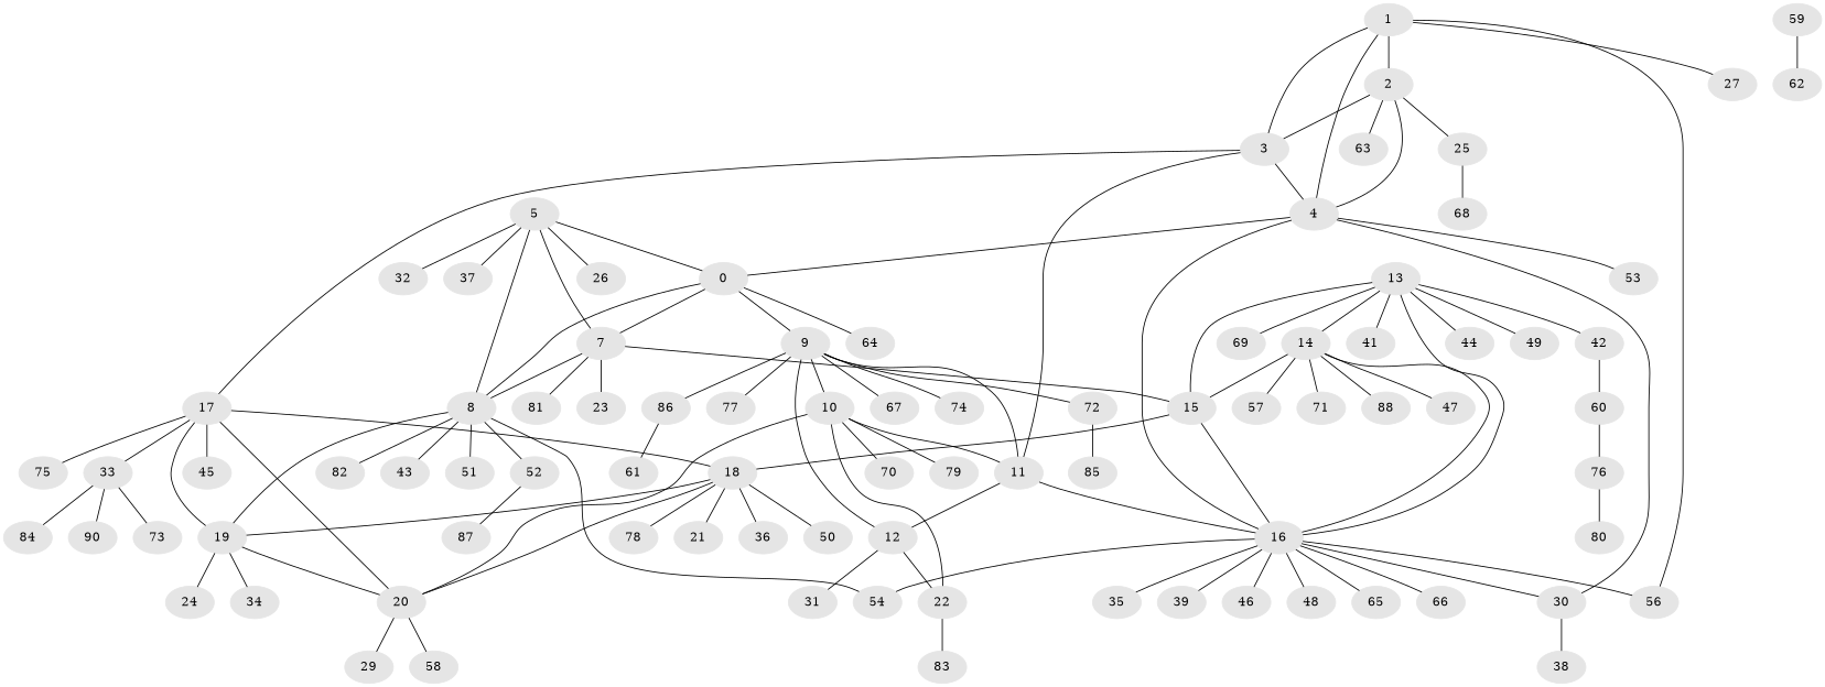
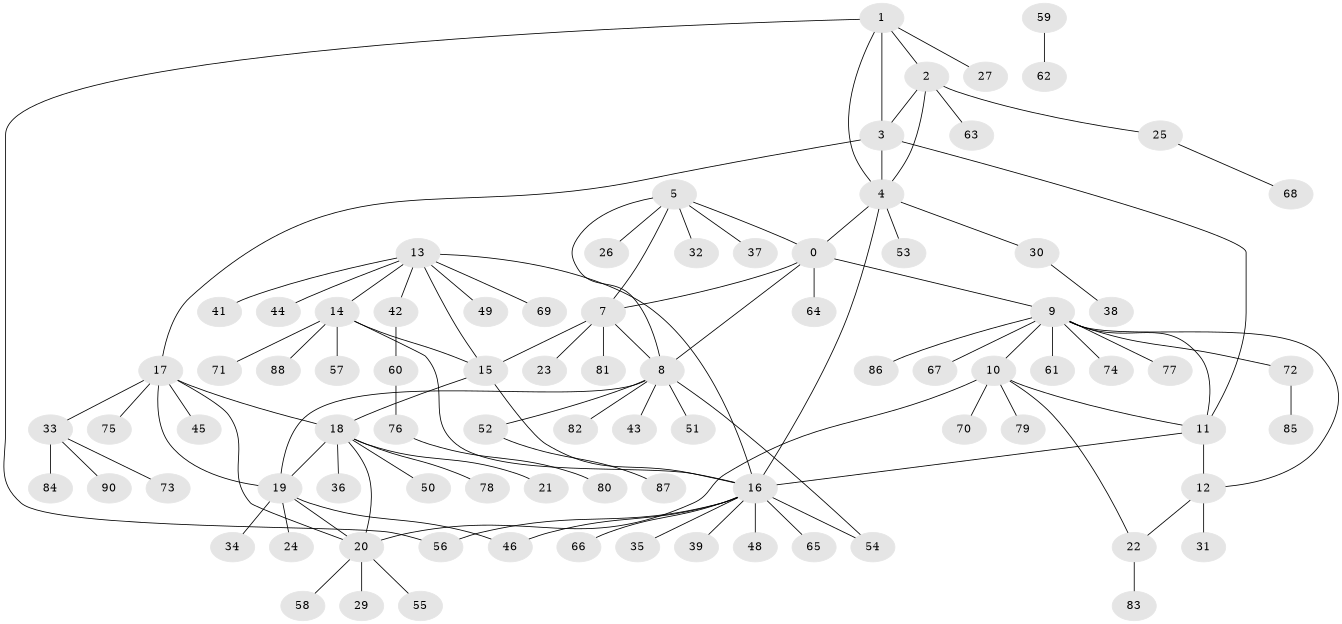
  graph {
    node [color=gray90 style=filled]
    1
    2
    3
    4
    27
    56
    25
    63
    11
    17
    n11 [label=0]
    16
    30
    53
    68
    12
    19
    20
    18
    33
    45
    75
    7
    8
    9
    64
    54
    35
    39
    46
    48
    65
    66
    38
    5
    26
    32
    37
    15
    23
    81
    43
    51
    52
    82
    10
    61
    67
    72
    74
    77
    86
    24
    34
    87
    70
    79
    22
    31
    85
    29
+   55
    58
    83
    13
    14
    41
    42
    44
    49
    69
-   47
    57
    71
    88
    60
    21
    36
    50
    78
    n81 [label=90]
    73
    84
    59
    62
    76
    80
    1 -- 2
    1 -- 3
    1 -- 4
    1 -- 27
    1 -- 56
    2 -- 3
    2 -- 4
    2 -- 25
    2 -- 63
    3 -- 4
    3 -- 11
    3 -- 17
    4 -- n11
    4 -- 16
    4 -- 30
    4 -- 53
    25 -- 68
    11 -- 16
    11 -- 12
    17 -- 19
    17 -- 20
    17 -- 18
    17 -- 33
    17 -- 45
    17 -- 75
    n11 -- 7
    n11 -- 8
    n11 -- 9
    n11 -- 64
    16 -- 56
-   16 -- 30
    16 -- 54
    16 -- 35
    16 -- 39
    16 -- 46
    16 -- 48
    16 -- 65
    16 -- 66
    30 -- 38
    12 -- 22
    12 -- 31
    19 -- 20
+   19 -- 46
    19 -- 24
    19 -- 34
    20 -- 29
+   20 -- 55
    20 -- 58
    18 -- 19
    18 -- 20
    18 -- 21
    18 -- 36
    18 -- 50
    18 -- 78
    33 -- n81
    33 -- 73
    33 -- 84
    7 -- 8
    7 -- 15
    7 -- 23
    7 -- 81
    8 -- 19
    8 -- 54
    8 -- 43
    8 -- 51
    8 -- 52
    8 -- 82
    9 -- 11
    9 -- 12
    9 -- 10
-   86 -- 61
+   9 -- 61
    9 -- 67
    9 -- 72
    9 -- 74
    9 -- 77
    9 -- 86
    5 -- n11
    5 -- 7
    5 -- 8
    5 -- 26
    5 -- 32
    5 -- 37
    15 -- 16
    15 -- 18
    52 -- 87
    10 -- 11
    10 -- 20
    10 -- 70
    10 -- 79
    10 -- 22
    72 -- 85
    22 -- 83
    13 -- 16
    13 -- 15
    13 -- 14
    13 -- 41
    13 -- 42
    13 -- 44
    13 -- 49
    13 -- 69
    14 -- 16
    14 -- 15
-   14 -- 47
    14 -- 57
    14 -- 71
    14 -- 88
    42 -- 60
    60 -- 76
    59 -- 62
    76 -- 80
  }
